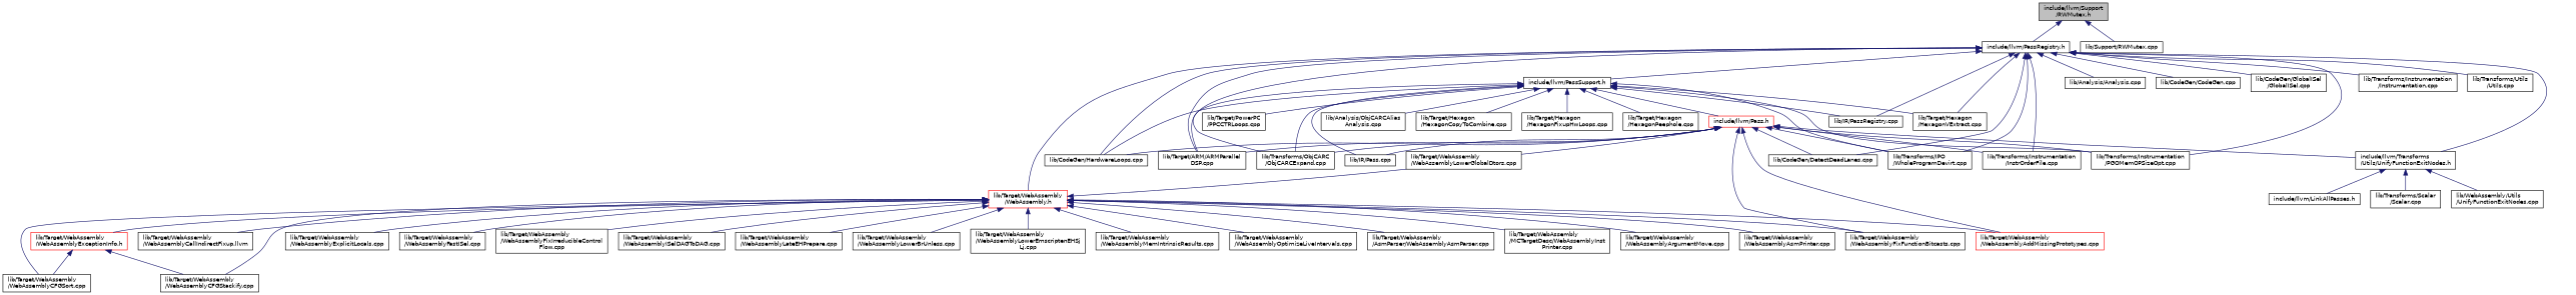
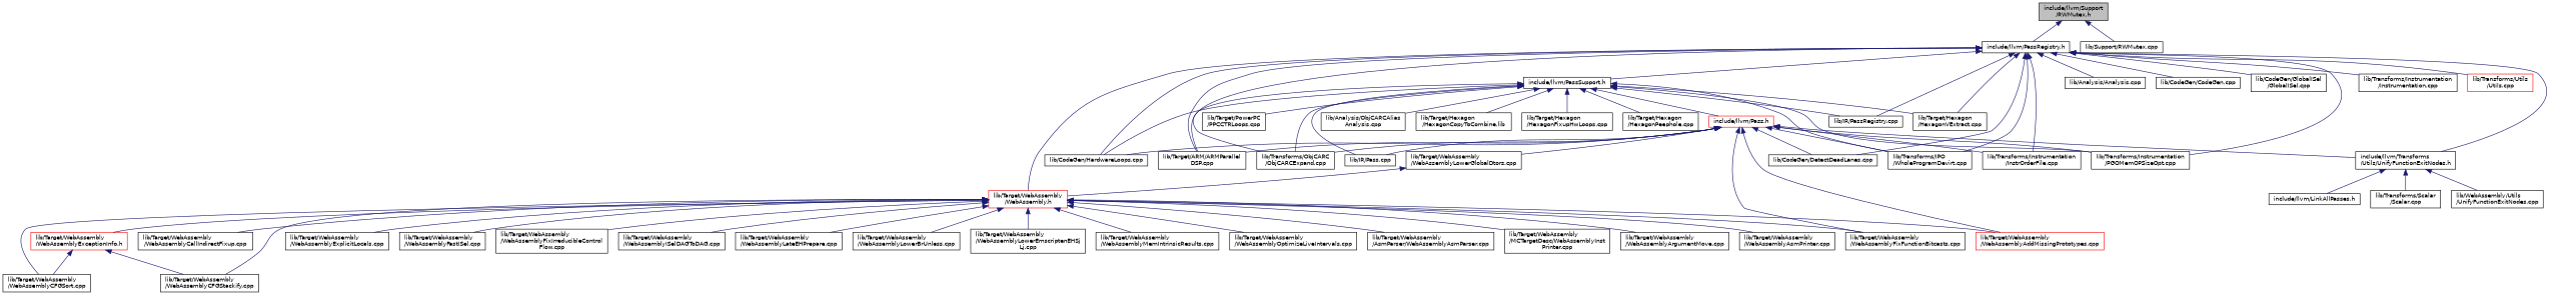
  digraph {
    node [color=black fontname=Helvetica fontsize=10 shape=box]
    edge [color=midnightblue dir=back fontname=Helvetica fontsize=10 labelfontname=Helvetica labelfontsize=10 style=solid]
    n1 [fillcolor=grey75 fontcolor=black height=0.2 label="include/llvm/Support\l/RWMutex.h" style=filled width=0.4]
    n2 [height=0.2 label="include/llvm/PassRegistry.h" width=0.4]
    n3 [height=0.2 label="lib/Support/RWMutex.cpp" width=0.4]
    n4 [height=0.2 label="include/llvm/PassSupport.h" width=0.4]
    n5 [height=0.2 label="include/llvm/Transforms\l/Utils/UnifyFunctionExitNodes.h" width=0.4]
    n6 [height=0.2 label="lib/CodeGen/DetectDeadLanes.cpp" width=0.4]
    n7 [height=0.2 label="lib/CodeGen/HardwareLoops.cpp" width=0.4]
    n8 [height=0.2 label="lib/Target/ARM/ARMParallel\lDSP.cpp" width=0.4]
    n9 [height=0.2 label="lib/Transforms/IPO\l/WholeProgramDevirt.cpp" width=0.4]
    n10 [height=0.2 label="lib/Transforms/Instrumentation\l/InstrOrderFile.cpp" width=0.4]
    n11 [height=0.2 label="lib/Transforms/Instrumentation\l/PGOMemOPSizeOpt.cpp" width=0.4]
    n12 [height=0.2 label="lib/Transforms/ObjCARC\l/ObjCARCExpand.cpp" width=0.4]
    n13 [height=0.2 label="lib/IR/PassRegistry.cpp" width=0.4]
    n14 [height=0.2 label="lib/Analysis/Analysis.cpp" width=0.4]
    n15 [height=0.2 label="lib/CodeGen/CodeGen.cpp" width=0.4]
    n16 [height=0.2 label="lib/CodeGen/GlobalISel\l/GlobalISel.cpp" width=0.4]
    n17 [color=red height=0.2 label="lib/Target/WebAssembly\l/WebAssembly.h" width=0.4]
    n18 [height=0.2 label="lib/Transforms/Instrumentation\l/Instrumentation.cpp" width=0.4]
-   n19 [height=0.2 label="lib/Transforms/Utils\l/Utils.cpp" width=0.4]
+   n19 [color=red height=0.2 label="lib/Transforms/Utils\l/Utils.cpp" width=0.4]
    n20 [height=0.2 label="lib/Target/Hexagon\l/HexagonVExtract.cpp" width=0.4]
    n21 [height=0.2 label="lib/IR/Pass.cpp" width=0.4]
    n22 [color=red height=0.2 label="include/llvm/Pass.h" width=0.4]
    n23 [height=0.2 label="lib/Analysis/ObjCARCAlias\lAnalysis.cpp" width=0.4]
-   n24 [height=0.2 label="lib/Target/Hexagon\l/HexagonCopyToCombine.cpp" width=0.4]
+   n24 [height=0.2 label="lib/Target/Hexagon\l/HexagonCopyToCombine.lib" width=0.4]
    n25 [height=0.2 label="lib/Target/Hexagon\l/HexagonFixupHwLoops.cpp" width=0.4]
    n26 [height=0.2 label="lib/Target/Hexagon\l/HexagonPeephole.cpp" width=0.4]
    n27 [height=0.2 label="lib/Target/PowerPC\l/PPCCTRLoops.cpp" width=0.4]
    n28 [height=0.2 label="include/llvm/LinkAllPasses.h" width=0.4]
    n29 [height=0.2 label="lib/Transforms/Scalar\l/Scalar.cpp" width=0.4]
    n30 [height=0.2 label="lib/WebAssembly/Utils\l/UnifyFunctionExitNodes.cpp" width=0.4]
    n31 [color=red height=0.2 label="lib/Target/WebAssembly\l/WebAssemblyAddMissingPrototypes.cpp" width=0.4]
    n32 [height=0.2 label="lib/Target/WebAssembly\l/WebAssemblyFixFunctionBitcasts.cpp" width=0.4]
    n33 [height=0.2 label="lib/Target/WebAssembly\l/WebAssemblyLowerGlobalDtors.cpp" width=0.4]
    n34 [height=0.2 label="lib/Target/WebAssembly\l/AsmParser/WebAssemblyAsmParser.cpp" width=0.4]
    n35 [height=0.2 label="lib/Target/WebAssembly\l/MCTargetDesc/WebAssemblyInst\lPrinter.cpp" width=0.4]
    n36 [height=0.2 label="lib/Target/WebAssembly\l/WebAssemblyArgumentMove.cpp" width=0.4]
    n37 [height=0.2 label="lib/Target/WebAssembly\l/WebAssemblyAsmPrinter.cpp" width=0.4]
    n38 [height=0.2 label="lib/Target/WebAssembly\l/WebAssemblyCFGSort.cpp" width=0.4]
    n39 [height=0.2 label="lib/Target/WebAssembly\l/WebAssemblyCFGStackify.cpp" width=0.4]
-   n40 [height=0.2 label="lib/Target/WebAssembly\l/WebAssemblyCallIndirectFixup.llvm" width=0.4]
+   n40 [height=0.2 label="lib/Target/WebAssembly\l/WebAssemblyCallIndirectFixup.cpp" width=0.4]
    n41 [color=red height=0.2 label="lib/Target/WebAssembly\l/WebAssemblyExceptionInfo.h" width=0.4]
    n42 [height=0.2 label="lib/Target/WebAssembly\l/WebAssemblyExplicitLocals.cpp" width=0.4]
    n43 [height=0.2 label="lib/Target/WebAssembly\l/WebAssemblyFastISel.cpp" width=0.4]
    n44 [height=0.2 label="lib/Target/WebAssembly\l/WebAssemblyFixIrreducibleControl\lFlow.cpp" width=0.4]
    n45 [height=0.2 label="lib/Target/WebAssembly\l/WebAssemblyISelDAGToDAG.cpp" width=0.4]
    n46 [height=0.2 label="lib/Target/WebAssembly\l/WebAssemblyLateEHPrepare.cpp" width=0.4]
    n47 [height=0.2 label="lib/Target/WebAssembly\l/WebAssemblyLowerBrUnless.cpp" width=0.4]
    n48 [height=0.2 label="lib/Target/WebAssembly\l/WebAssemblyLowerEmscriptenEHSj\lLj.cpp" width=0.4]
    n49 [height=0.2 label="lib/Target/WebAssembly\l/WebAssemblyMemIntrinsicResults.cpp" width=0.4]
    n50 [height=0.2 label="lib/Target/WebAssembly\l/WebAssemblyOptimizeLiveIntervals.cpp" width=0.4]
    n1 -> n2
    n1 -> n3
    n2 -> n4
    n2 -> n5
    n2 -> n6
    n2 -> n7
    n2 -> n8
    n2 -> n9
    n2 -> n10
    n2 -> n11
    n2 -> n12
    n2 -> n13
    n2 -> n14
    n2 -> n15
    n2 -> n16
    n2 -> n17
    n2 -> n18
    n2 -> n19
    n2 -> n20
    n4 -> n7
    n4 -> n8
    n4 -> n9
    n4 -> n11
    n4 -> n12
    n4 -> n13
    n4 -> n20
    n4 -> n21
    n4 -> n22
    n4 -> n23
    n4 -> n24
    n4 -> n25
    n4 -> n26
    n4 -> n27
    n5 -> n28
    n5 -> n29
    n5 -> n30
    n17 -> n31
    n17 -> n32
-   n17 -> n33
+   n33 -> n17
    n17 -> n34
    n17 -> n35
    n17 -> n36
    n17 -> n37
    n17 -> n38
    n17 -> n39
    n17 -> n40
    n17 -> n41
    n17 -> n42
    n17 -> n43
    n17 -> n44
    n17 -> n45
    n17 -> n46
    n17 -> n47
    n17 -> n48
    n17 -> n49
    n17 -> n50
    n22 -> n5
    n22 -> n6
    n22 -> n7
    n22 -> n8
    n22 -> n9
    n22 -> n10
    n22 -> n11
    n22 -> n12
    n22 -> n21
    n22 -> n31
    n22 -> n32
    n22 -> n33
    n41 -> n38
    n41 -> n39
  }
